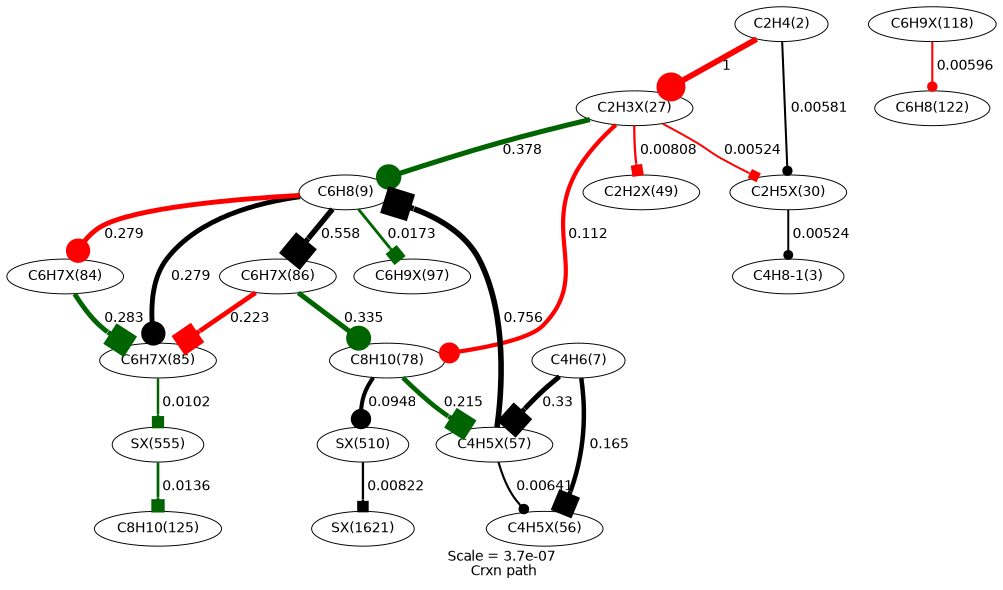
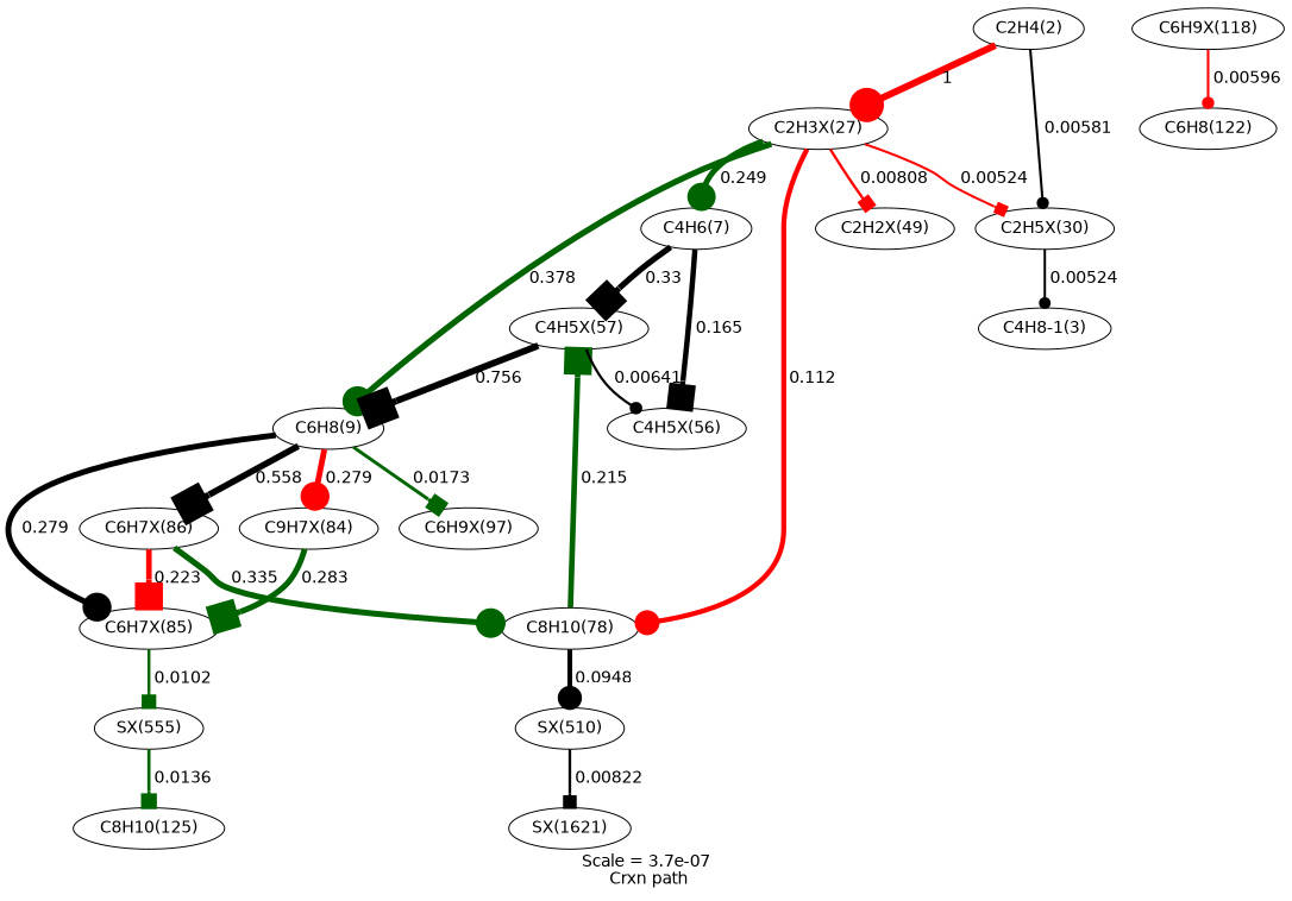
  digraph {
    fontname=Helvetica
    label="Scale = 3.7e-07\l Crxn path"
    node [fontname=Helvetica]
    edge [arrowhead=box arrowsize=2.52 color=black fontname=Helvetica style="setlinewidth(2.04)"]
    n1 [label="C2H4(2)"]
    n2 [label="C2H3X(27)"]
    n3 [label="C2H5X(30)"]
    n4 [label="C4H6(7)"]
    n5 [label="C6H8(9)"]
    n6 [label="C8H10(78)"]
    n7 [label="C2H2X(49)"]
    n8 [label="C4H8-1(3)"]
    n9 [label="C4H5X(57)"]
    n10 [label="C4H5X(56)"]
    n11 [label="C6H9X(97)"]
    n12 [label="C6H7X(86)"]
    n13 [label="C6H7X(85)"]
-   n14 [label="C6H7X(84)"]
+   n14 [label="C9H7X(84)"]
    n15 [label="SX(510)"]
    n16 [label="SX(555)"]
    n17 [label="SX(1621)"]
    n18 [label="C8H10(125)"]
    n19 [label="C6H9X(118)"]
    n20 [label="C6H8(122)"]
    n1 -> n2 [arrowhead=dot arrowsize=3 color=red label=" 1" style="setlinewidth(6)"]
    n1 -> n3 [arrowhead=dot arrowsize=1.06 label=" 0.00581" style="setlinewidth(2.11)"]
    n2 -> n3 [arrowsize=1.02 color=red label=" 0.00524"]
+   n2 -> n4 [arrowhead=dot arrowsize=2.47 color=darkgreen label=" 0.249" style="setlinewidth(4.95)"]
    n2 -> n5 [arrowhead=dot arrowsize=2.63 color=darkgreen label=" 0.378" style="setlinewidth(5.27)"]
    n2 -> n6 [arrowhead=dot arrowsize=2.17 color=red label=" 0.112" style="setlinewidth(4.35)"]
    n2 -> n7 [arrowsize=1.18 color=red label=" 0.00808" style="setlinewidth(2.36)"]
    n3 -> n8 [arrowhead=dot arrowsize=1.02 label=" 0.00524"]
    n4 -> n9 [arrowsize=2.58 label=" 0.33" style="setlinewidth(5.16)"]
    n4 -> n10 [arrowsize=2.32 label=" 0.165" style="setlinewidth(4.64)"]
    n5 -> n11 [arrowsize=1.47 color=darkgreen label=" 0.0173" style="setlinewidth(2.94)"]
    n5 -> n12 [arrowsize=2.78 label=" 0.558" style="setlinewidth(5.56)"]
    n5 -> n13 [arrowhead=dot label=" 0.279" style="setlinewidth(5.04)"]
    n5 -> n14 [arrowhead=dot color=red label=" 0.279" style="setlinewidth(5.04)"]
    n6 -> n9 [arrowsize=2.42 color=darkgreen label=" 0.215" style="setlinewidth(4.84)"]
    n6 -> n15 [arrowhead=dot arrowsize=2.11 label=" 0.0948" style="setlinewidth(4.22)"]
    n9 -> n5 [arrowsize=2.89 label=" 0.756" style="setlinewidth(5.79)"]
    n9 -> n10 [arrowhead=dot arrowsize=1.09 label=" 0.00641" style="setlinewidth(2.19)"]
    n12 -> n6 [arrowhead=dot arrowsize=2.59 color=darkgreen label=" 0.335" style="setlinewidth(5.17)"]
    n12 -> n13 [arrowsize=2.43 color=red label=" 0.223" style="setlinewidth(4.87)"]
    n13 -> n16 [arrowsize=1.27 color=darkgreen label=" 0.0102" style="setlinewidth(2.54)"]
    n14 -> n13 [color=darkgreen label=" 0.283" style="setlinewidth(5.05)"]
    n15 -> n17 [arrowsize=1.19 label=" 0.00822" style="setlinewidth(2.38)"]
    n16 -> n18 [arrowsize=1.38 color=darkgreen label=" 0.0136" style="setlinewidth(2.76)"]
    n19 -> n20 [arrowhead=dot arrowsize=1.07 color=red label=" 0.00596" style="setlinewidth(2.13)"]
  }
